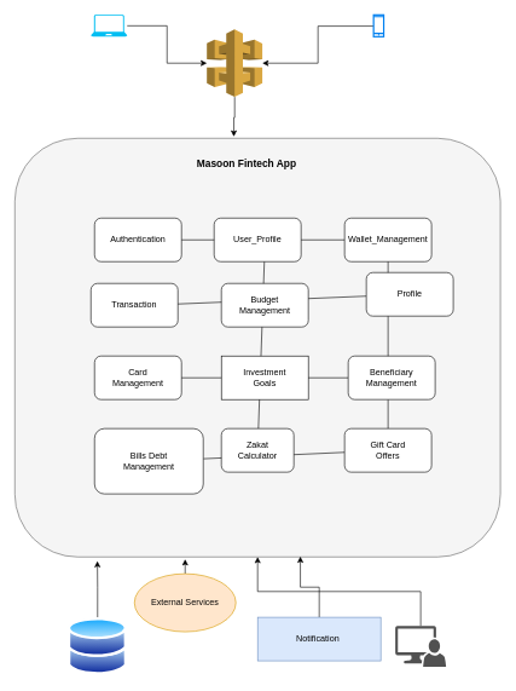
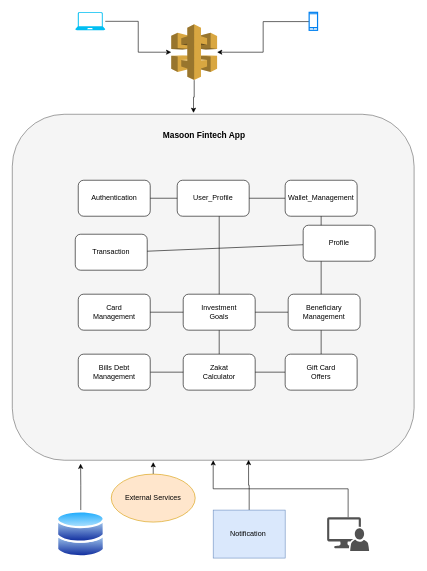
  <mxCell id="0" />
  <mxCell id="1" parent="0" />
  <mxCell id="2" style="edgeStyle=orthogonalEdgeStyle;rounded=0;orthogonalLoop=1;jettySize=auto;html=1;exitX=0.049;exitY=0.515;exitDx=0;exitDy=0;exitPerimeter=0;" edge="1" parent="1" source="3" target="8"><mxGeometry relative="1" as="geometry" /></mxCell>
  <mxCell id="3" value="" style="html=1;verticalLabelPosition=bottom;align=center;labelBackgroundColor=#ffffff;verticalAlign=top;strokeWidth=2;strokeColor=#0080F0;shadow=0;dashed=0;shape=mxgraph.ios7.icons.smartphone;" vertex="1" parent="1"><mxGeometry x="515" y="20" width="14" height="30" as="geometry" /></mxCell>
  <mxCell id="4" style="edgeStyle=orthogonalEdgeStyle;rounded=0;orthogonalLoop=1;jettySize=auto;html=1;" edge="1" parent="1" source="5" target="8"><mxGeometry relative="1" as="geometry" /></mxCell>
  <mxCell id="5" value="" style="verticalLabelPosition=bottom;html=1;verticalAlign=top;align=center;strokeColor=none;fillColor=#00BEF2;shape=mxgraph.azure.laptop;pointerEvents=1;" vertex="1" parent="1"><mxGeometry x="125" y="20" width="50" height="30" as="geometry" /></mxCell>
  <mxCell id="6" value="" style="rounded=1;whiteSpace=wrap;html=1;fillColor=#f5f5f5;fontColor=#333333;strokeColor=#666666;" vertex="1" parent="1"><mxGeometry x="20" y="190" width="670" height="576.87" as="geometry" /></mxCell>
  <mxCell id="7" style="edgeStyle=orthogonalEdgeStyle;rounded=0;orthogonalLoop=1;jettySize=auto;html=1;entryX=0.451;entryY=-0.004;entryDx=0;entryDy=0;entryPerimeter=0;" edge="1" parent="1" source="8" target="6"><mxGeometry relative="1" as="geometry" /></mxCell>
  <mxCell id="8" value="" style="outlineConnect=0;dashed=0;verticalLabelPosition=bottom;verticalAlign=top;align=center;html=1;shape=mxgraph.aws3.api_gateway;fillColor=#D9A741;gradientColor=none;" vertex="1" parent="1"><mxGeometry x="285" y="40" width="76.5" height="93" as="geometry" /></mxCell>
  <mxCell id="9" value="&lt;b&gt;&lt;font style=&quot;font-size: 14px;&quot;&gt;Masoon Fintech App&lt;/font&gt;&lt;/b&gt;" style="text;html=1;strokeColor=none;fillColor=none;align=center;verticalAlign=middle;whiteSpace=wrap;rounded=0;" vertex="1" parent="1"><mxGeometry x="245" y="210" width="190" height="30" as="geometry" /></mxCell>
  <mxCell id="10" value="" style="endArrow=none;html=1;rounded=0;" edge="1" parent="1" target="12"><mxGeometry width="50" height="50" relative="1" as="geometry"><mxPoint x="155" y="330" as="sourcePoint" /><mxPoint x="205" y="280" as="targetPoint" /></mxGeometry></mxCell>
  <mxCell id="11" value="Authentication" style="rounded=1;whiteSpace=wrap;html=1;" vertex="1" parent="1"><mxGeometry x="130" y="300" width="120" height="60" as="geometry" /></mxCell>
  <mxCell id="12" value="Wallet_Management" style="rounded=1;whiteSpace=wrap;html=1;" vertex="1" parent="1"><mxGeometry x="475" y="300" width="120" height="60" as="geometry" /></mxCell>
  <mxCell id="13" value="" style="endArrow=none;html=1;rounded=0;exitX=0.5;exitY=0;exitDx=0;exitDy=0;" edge="1" parent="1" source="24" target="12"><mxGeometry width="50" height="50" relative="1" as="geometry"><mxPoint x="495" y="390" as="sourcePoint" /><mxPoint x="545" y="340" as="targetPoint" /></mxGeometry></mxCell>
  <mxCell id="14" value="" style="endArrow=none;html=1;rounded=0;" edge="1" parent="1" source="22" target="24"><mxGeometry width="50" height="50" relative="1" as="geometry"><mxPoint x="225" y="640" as="sourcePoint" /><mxPoint x="275" y="590" as="targetPoint" /></mxGeometry></mxCell>
  <mxCell id="15" value="" style="endArrow=none;html=1;rounded=0;" edge="1" parent="1" source="19"><mxGeometry width="50" height="50" relative="1" as="geometry"><mxPoint x="315" y="390" as="sourcePoint" /><mxPoint x="365" y="340" as="targetPoint" /></mxGeometry></mxCell>
  <mxCell id="16" value="" style="endArrow=none;html=1;rounded=0;" edge="1" parent="1" target="21"><mxGeometry width="50" height="50" relative="1" as="geometry"><mxPoint x="205" y="420" as="sourcePoint" /><mxPoint x="255" y="390" as="targetPoint" /></mxGeometry></mxCell>
  <mxCell id="17" value="" style="endArrow=none;html=1;rounded=0;" edge="1" parent="1" target="20"><mxGeometry width="50" height="50" relative="1" as="geometry"><mxPoint x="215" y="520" as="sourcePoint" /><mxPoint x="265" y="470" as="targetPoint" /></mxGeometry></mxCell>
- <mxCell id="18" value="Investment &lt;br&gt;Goals" style="whiteSpace=wrap;html=1;rounded=0;" vertex="1" parent="1"><mxGeometry x="305" y="490" width="120" height="60" as="geometry" /></mxCell>
- <mxCell id="19" value="Zakat &lt;br&gt;Calculator" style="rounded=1;whiteSpace=wrap;html=1;" vertex="1" parent="1"><mxGeometry x="305" y="590" width="100" height="60" as="geometry" /></mxCell>
+ <mxCell id="18" value="Investment &lt;br&gt;Goals" style="rounded=1;whiteSpace=wrap;html=1;" vertex="1" parent="1"><mxGeometry x="305" y="490" width="120" height="60" as="geometry" /></mxCell>
+ <mxCell id="19" value="Zakat &lt;br&gt;Calculator" style="rounded=1;whiteSpace=wrap;html=1;" vertex="1" parent="1"><mxGeometry x="305" y="590" width="120" height="60" as="geometry" /></mxCell>
  <mxCell id="20" value="Beneficiary &lt;br&gt;Management" style="rounded=1;whiteSpace=wrap;html=1;" vertex="1" parent="1"><mxGeometry x="480" y="490" width="120" height="60" as="geometry" /></mxCell>
  <mxCell id="21" value="Profile" style="rounded=1;whiteSpace=wrap;html=1;" vertex="1" parent="1"><mxGeometry x="505" y="375" width="120" height="60" as="geometry" /></mxCell>
- <mxCell id="22" value="Bills Debt &lt;br&gt;Management" style="rounded=1;whiteSpace=wrap;html=1;" vertex="1" parent="1"><mxGeometry x="130" y="590" width="150" height="90" as="geometry" /></mxCell>
- <mxCell id="23" value="Budget &lt;br&gt;Management" style="rounded=1;whiteSpace=wrap;html=1;" vertex="1" parent="1"><mxGeometry x="305" y="390" width="120" height="60" as="geometry" /></mxCell>
+ <mxCell id="22" value="Bills Debt &lt;br&gt;Management" style="rounded=1;whiteSpace=wrap;html=1;" vertex="1" parent="1"><mxGeometry x="130" y="590" width="120" height="60" as="geometry" /></mxCell>
  <mxCell id="24" value="Gift Card &lt;br&gt;Offers" style="rounded=1;whiteSpace=wrap;html=1;" vertex="1" parent="1"><mxGeometry x="475" y="590" width="120" height="60" as="geometry" /></mxCell>
  <mxCell id="25" value="User_Profile" style="rounded=1;whiteSpace=wrap;html=1;" vertex="1" parent="1"><mxGeometry x="295" y="300" width="120" height="60" as="geometry" /></mxCell>
  <mxCell id="26" value="Transaction" style="rounded=1;whiteSpace=wrap;html=1;" vertex="1" parent="1"><mxGeometry x="125" y="390" width="120" height="60" as="geometry" /></mxCell>
  <mxCell id="27" value="Card &lt;br&gt;Management" style="rounded=1;whiteSpace=wrap;html=1;" vertex="1" parent="1"><mxGeometry x="130" y="490" width="120" height="60" as="geometry" /></mxCell>
  <mxCell id="28" style="edgeStyle=orthogonalEdgeStyle;rounded=0;orthogonalLoop=1;jettySize=auto;html=1;entryX=0.17;entryY=1.01;entryDx=0;entryDy=0;entryPerimeter=0;" edge="1" parent="1" source="29" target="6"><mxGeometry relative="1" as="geometry" /></mxCell>
  <mxCell id="29" value="" style="image;aspect=fixed;perimeter=ellipsePerimeter;html=1;align=center;shadow=0;dashed=0;spacingTop=3;image=img/lib/active_directory/databases.svg;" vertex="1" parent="1"><mxGeometry x="93.37" y="850" width="81.63" height="80" as="geometry" /></mxCell>
  <mxCell id="30" style="edgeStyle=orthogonalEdgeStyle;rounded=0;orthogonalLoop=1;jettySize=auto;html=1;entryX=0.352;entryY=1.004;entryDx=0;entryDy=0;entryPerimeter=0;" edge="1" parent="1" source="31" target="6"><mxGeometry relative="1" as="geometry" /></mxCell>
  <mxCell id="31" value="External Services" style="ellipse;whiteSpace=wrap;html=1;fillColor=#ffe6cc;strokeColor=#d79b00;" vertex="1" parent="1"><mxGeometry x="185" y="790" width="140" height="80" as="geometry" /></mxCell>
  <mxCell id="32" style="edgeStyle=orthogonalEdgeStyle;rounded=0;orthogonalLoop=1;jettySize=auto;html=1;entryX=0.588;entryY=0.999;entryDx=0;entryDy=0;entryPerimeter=0;" edge="1" parent="1" source="33" target="6"><mxGeometry relative="1" as="geometry" /></mxCell>
- <mxCell id="33" value="Notification&amp;nbsp;" style="rounded=0;whiteSpace=wrap;html=1;fillColor=#dae8fc;strokeColor=#6c8ebf;" vertex="1" parent="1"><mxGeometry x="355" y="850" width="170" height="60" as="geometry" /></mxCell>
+ <mxCell id="33" value="Notification&amp;nbsp;" style="rounded=0;whiteSpace=wrap;html=1;fillColor=#dae8fc;strokeColor=#6c8ebf;" vertex="1" parent="1"><mxGeometry x="355" y="850" width="120" height="80" as="geometry" /></mxCell>
  <mxCell id="34" value="" style="edgeStyle=orthogonalEdgeStyle;rounded=0;orthogonalLoop=1;jettySize=auto;html=1;" edge="1" parent="1" source="35" target="6"><mxGeometry relative="1" as="geometry" /></mxCell>
  <mxCell id="35" value="" style="sketch=0;pointerEvents=1;shadow=0;dashed=0;html=1;strokeColor=none;labelPosition=center;verticalLabelPosition=bottom;verticalAlign=top;align=center;fillColor=#515151;shape=mxgraph.mscae.system_center.admin_console" vertex="1" parent="1"><mxGeometry x="545" y="862" width="70" height="56" as="geometry" /></mxCell>
